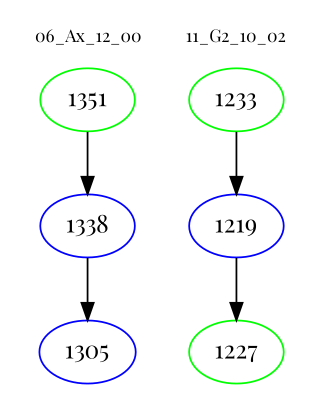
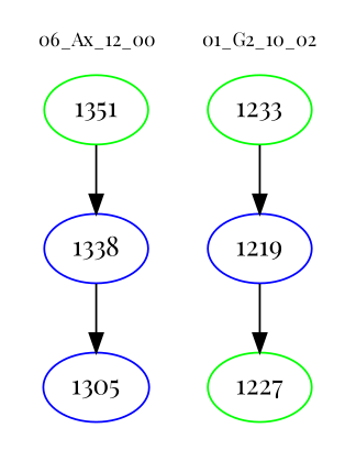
  digraph {
    fontname="Playfair Display"
    node [color=green fontname="Playfair Display"]
    edge [color=black fontname="Playfair Display"]
    n1 [label=1351]
    n2 [color=blue label=1338]
    n3 [color=blue label=1305]
    n4 [label=1233]
    n5 [color=blue label=1219]
    n6 [label=1227]
    subgraph cluster_1 {
      color=white
      fontsize=10
      label="06_Ax_12_00"
      n1
      n2
      n3
    }
    subgraph cluster_2 {
      color=white
      fontsize=10
-     label="11_G2_10_02"
+     label="01_G2_10_02"
      n4
      n5
      n6
    }
    n1 -> n2
    n2 -> n3
    n4 -> n5
    n5 -> n6
  }
